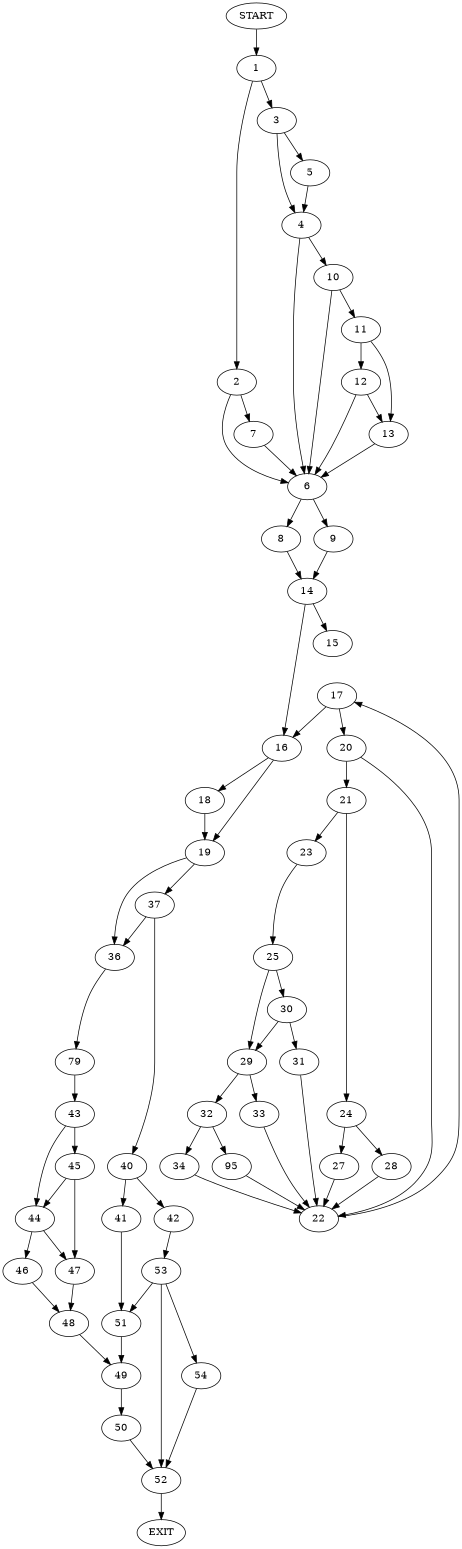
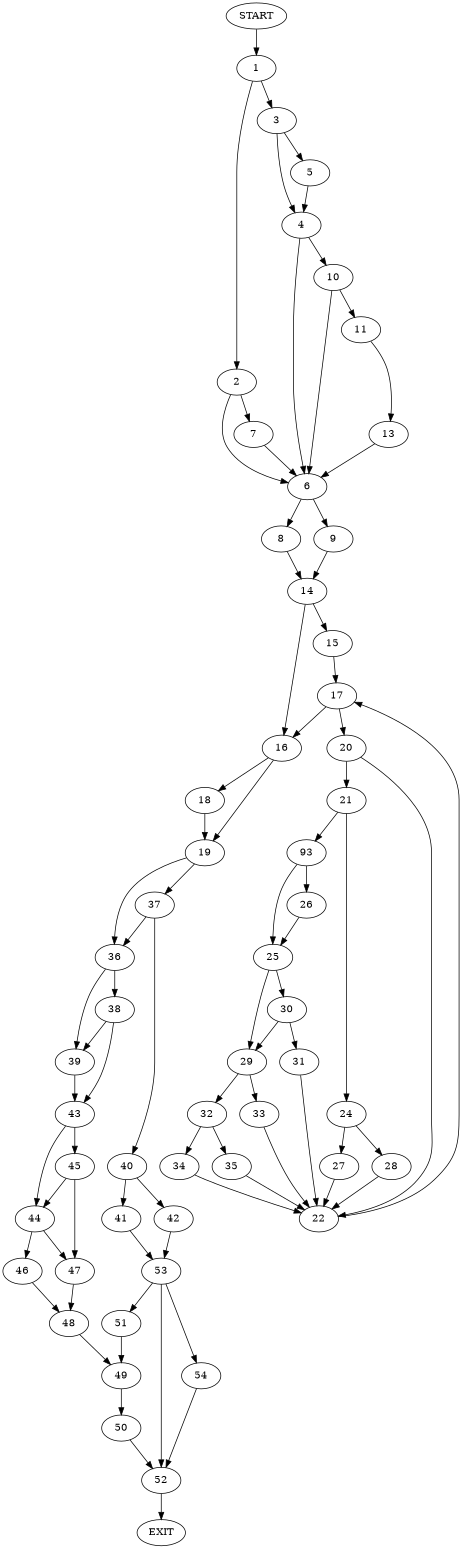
  digraph {
    n1 [label=START]
    1
    2
    3
    n5 [label=EXIT]
    6
    7
    4
    5
    8
    9
    10
    11
    14
    15
    16
-   12
    13
    17
    18
    19
    20
    36
    37
    21
    22
-   39 [label=79]
+   38
+   39
    40
-   23
+   23 [label=93]
    24
    25
+   26
    27
    28
    29
    30
    32
    33
    31
    34
-   35 [label=95]
+   35
    43
    41
    42
    44
    45
    53
    51
    52
    54
    46
    47
    48
    49
    50
    n1 -> 1
    1 -> 2
    1 -> 3
    2 -> 6
    2 -> 7
    3 -> 4
    3 -> 5
    6 -> 8
    6 -> 9
    7 -> 6
    4 -> 6
    4 -> 10
    5 -> 4
    8 -> 14
    9 -> 14
    10 -> 6
    10 -> 11
-   11 -> 12
    11 -> 13
    14 -> 15
    14 -> 16
+   15 -> 17
    16 -> 18
    16 -> 19
-   12 -> 6
-   12 -> 13
    13 -> 6
    17 -> 16
    17 -> 20
    18 -> 19
    19 -> 36
    19 -> 37
    20 -> 21
    20 -> 22
+   36 -> 38
    36 -> 39
    37 -> 36
    37 -> 40
    21 -> 23
    21 -> 24
    22 -> 17
+   38 -> 39
+   38 -> 43
    39 -> 43
    40 -> 41
    40 -> 42
    23 -> 25
+   23 -> 26
    24 -> 27
    24 -> 28
    25 -> 29
    25 -> 30
+   26 -> 25
    27 -> 22
    28 -> 22
    29 -> 32
    29 -> 33
    30 -> 29
    30 -> 31
    32 -> 34
    32 -> 35
    33 -> 22
    31 -> 22
    34 -> 22
    35 -> 22
    43 -> 44
    43 -> 45
-   41 -> 51
+   41 -> 53
    42 -> 53
    44 -> 46
    44 -> 47
    45 -> 44
    45 -> 47
    53 -> 51
    53 -> 52
    53 -> 54
    51 -> 49
    52 -> n5
    54 -> 52
    46 -> 48
    47 -> 48
    48 -> 49
    49 -> 50
    50 -> 52
  }
